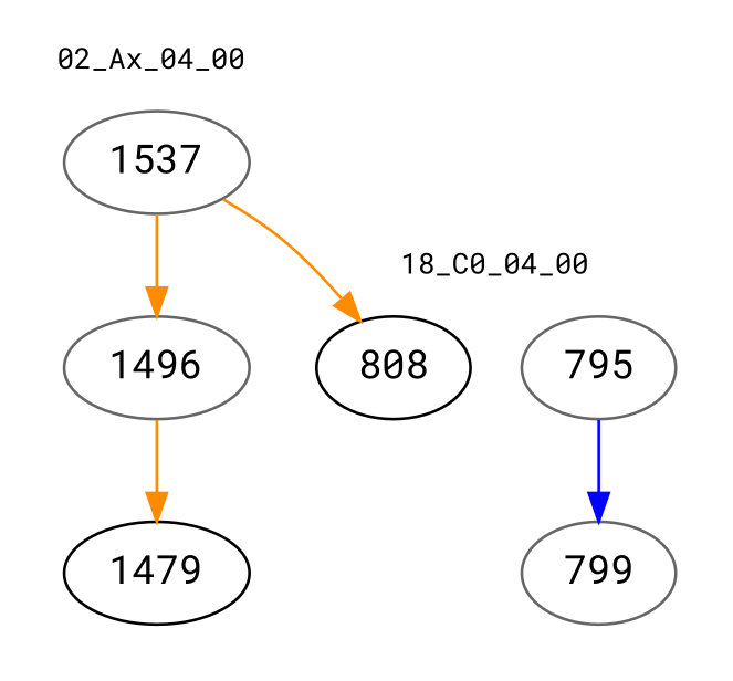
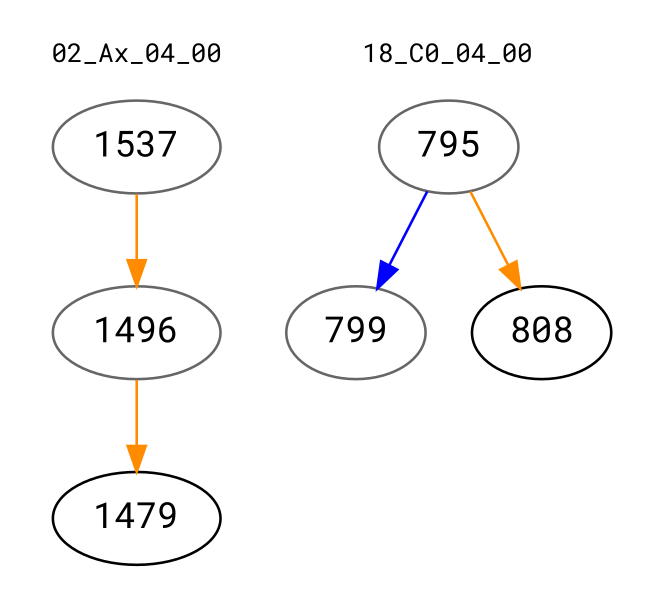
  digraph {
    fontname="Roboto Mono"
    node [color=gray40 fontname="Roboto Mono"]
    edge [color=darkorange fontname="Roboto Mono"]
    n1 [label=1496]
    n2 [color=black label=1479]
    n3 [label=1537]
    n4 [label=795]
    n5 [label=799]
    n6 [color=black label=808]
    subgraph cluster_1 {
      color=white
      fontsize=10
      label="02_Ax_04_00"
      n1
      n2
      n3
    }
    subgraph cluster_2 {
      color=white
      fontsize=10
      label="18_C0_04_00"
      n4
      n5
      n6
    }
    n1 -> n2
    n3 -> n1
    n4 -> n5 [color=blue]
-   n3 -> n6
+   n4 -> n6
  }
